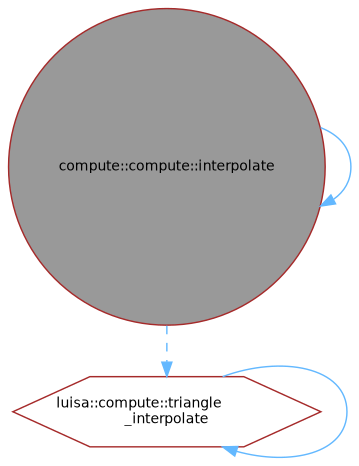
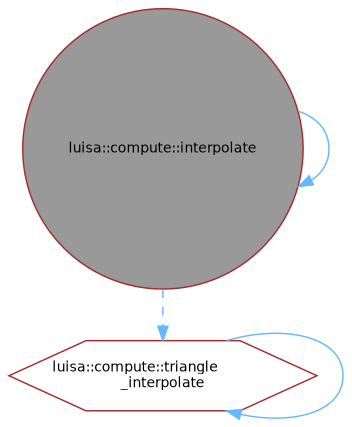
  digraph {
    rankdir=TB
    node [color=brown fontname=Helvetica fontsize=10 style=filled]
    edge [color=steelblue1 fontname=Helvetica fontsize=10 labelfontname=Helvetica labelfontsize=10 style=solid]
-   n1 [fillcolor=grey60 fontcolor=black height=0.2 label="compute::compute::interpolate" shape=circle width=0.4]
+   n1 [fillcolor=grey60 fontcolor=black height=0.2 label="luisa::compute::interpolate" shape=circle width=0.4]
    n2 [fillcolor=white height=0.2 label="luisa::compute::triangle\l_interpolate" shape=hexagon width=0.4]
    n1 -> n1
    n1 -> n2 [style=dashed]
    n2 -> n2
  }
